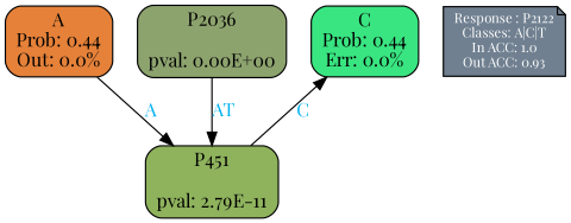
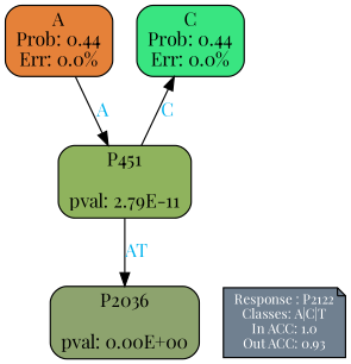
  digraph {
    fontname="Playfair Display"
    ranksep=equally
    splines=polylines
    node [color=black fontname="Playfair Display" shape=box style="filled, rounded"]
    edge [fontcolor=deepskyblue2 fontname="Playfair Display"]
-   n1 [fillcolor="#e58139" label="A\nProb: 0.44\nOut: 0.0%"]
+   n1 [fillcolor="#e58139" label="A\nProb: 0.44\nErr: 0.0%"]
    n2 [fillcolor="#39e581" label="C\nProb: 0.44\nErr: 0.0%"]
    n3 [align=left fillcolor=slategray fontcolor=white fontsize=10 label="Response : P2122\nClasses: A|C|T\nIn ACC: 1.0\nOut ACC: 0.93\n" shape=note style=filled]
    n4 [fillcolor="#8da36e" label="P2036\n\npval: 0.00E+00"]
    n5 [fillcolor="#8fb35d" label="P451\n\npval: 2.79E-11"]
    subgraph sub_1 {
      rank=same
      n1
      n2
    }
    subgraph sub_2 {
      rank=same
      n3
      n4
    }
    n1 -> n5 [label=A]
-   n4 -> n5 [label=AT]
+   n5 -> n4 [label=AT]
    n5 -> n2 [label=C]
  }
